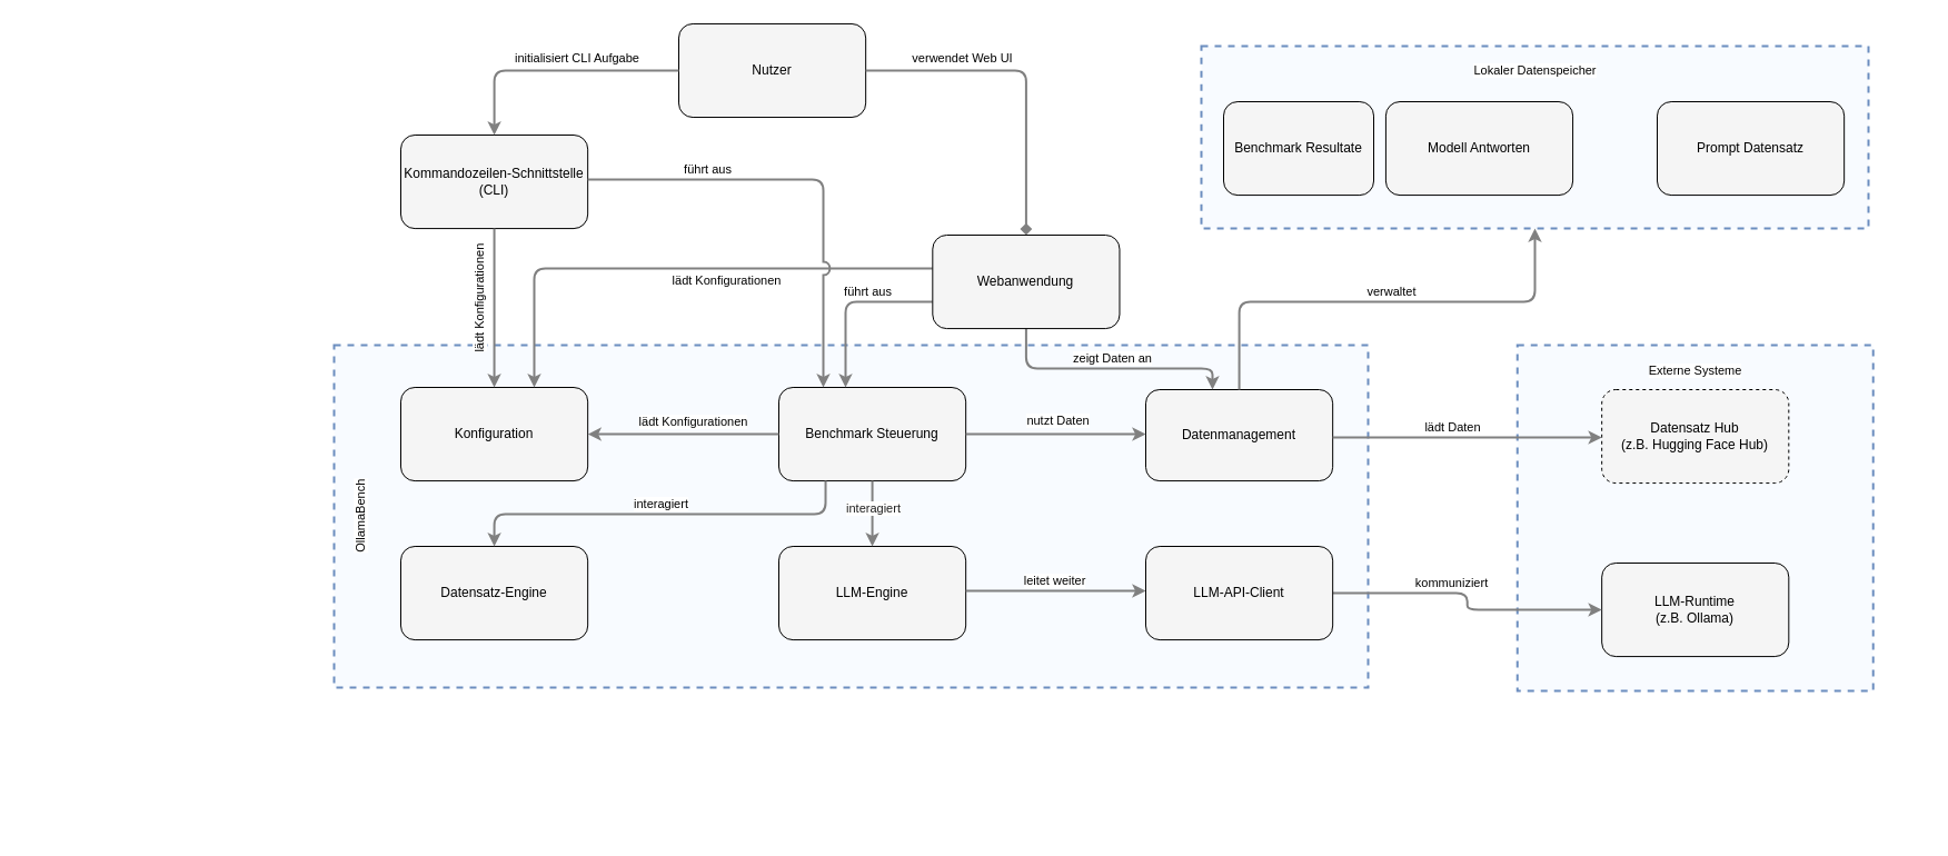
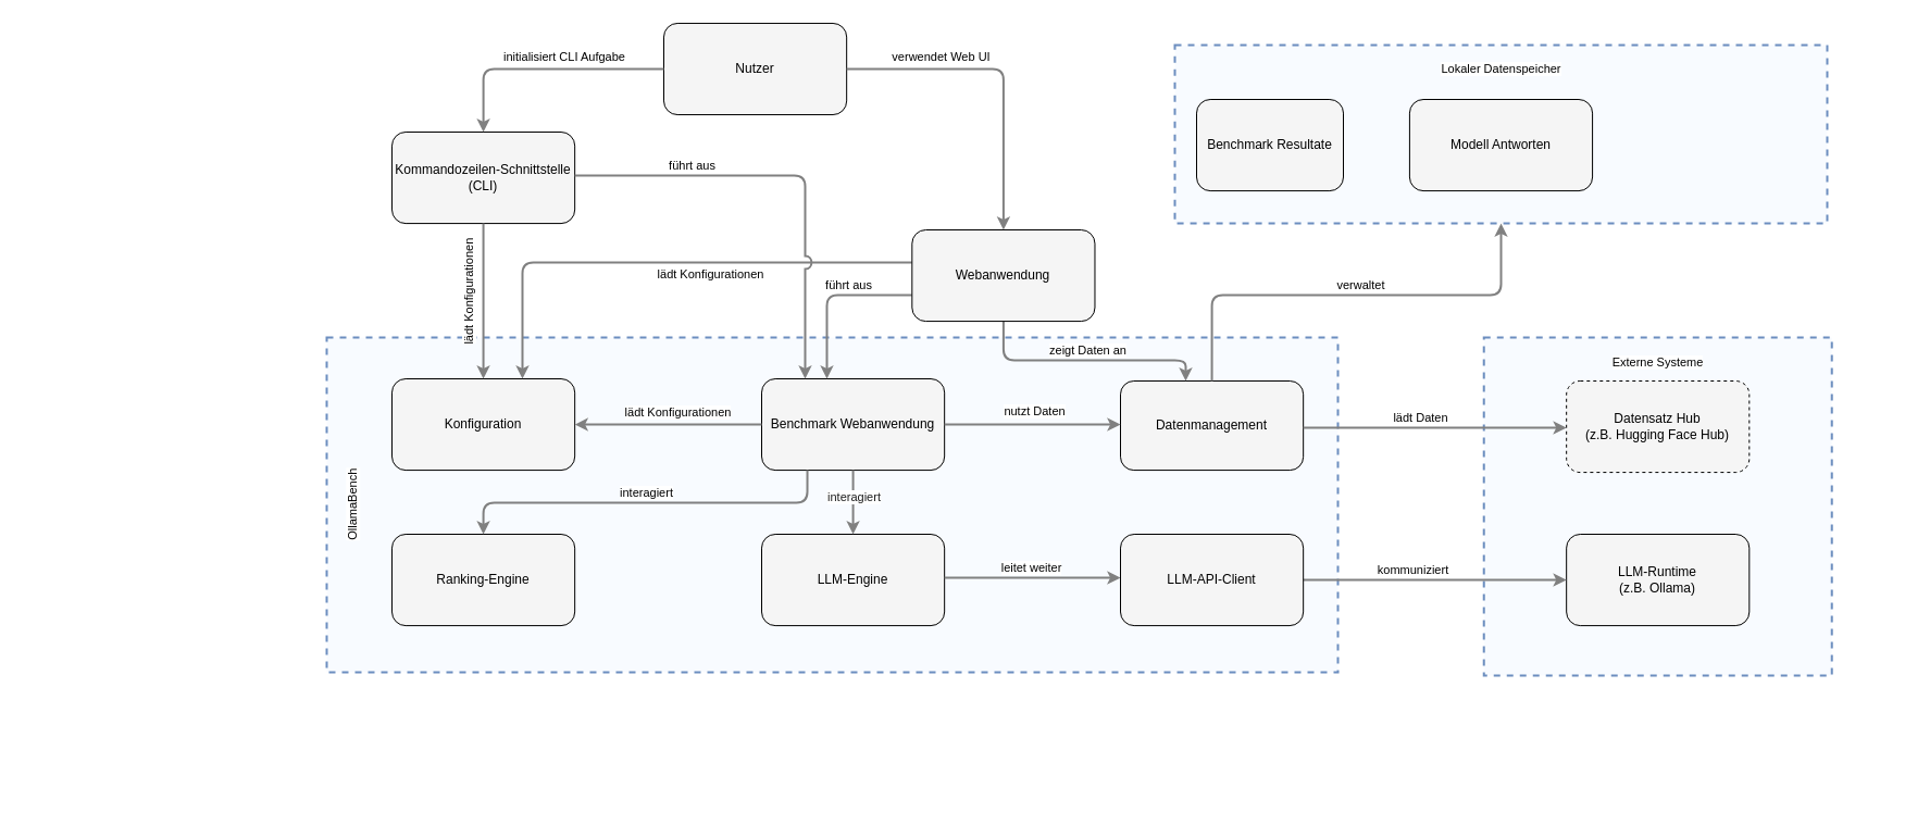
  <mxCell id="0" />
  <mxCell id="1" parent="0" />
  <mxCell id="2" value="" style="html=1;whiteSpace=wrap;container=1;fillColor=#dae8fc;strokeColor=#6c8ebf;dashed=1;fillOpacity=20;strokeWidth=2;containerType=none;recursiveResize=0;movable=1;resizable=1;autosize=0;dropTarget=0" parent="1" vertex="1"><mxGeometry x="1364.24" y="310" width="320" height="311" as="geometry" /></mxCell>
- <mxCell id="3" value="LLM-Runtime&lt;br&gt;(z.B. Ollama)" style="rounded=1;whiteSpace=wrap;html=1;fillColor=#f5f5f5" parent="2" vertex="1"><mxGeometry x="75.92" y="196" width="168.158" height="84.079" as="geometry" /></mxCell>
+ <mxCell id="3" value="LLM-Runtime&lt;br&gt;(z.B. Ollama)" style="rounded=1;whiteSpace=wrap;html=1;fillColor=#f5f5f5" parent="2" vertex="1"><mxGeometry x="75.92" y="181" width="168.158" height="84.079" as="geometry" /></mxCell>
  <mxCell id="4" value="Datensatz Hub&lt;br&gt;(z.B. Hugging Face Hub)" style="rounded=1;whiteSpace=wrap;html=1;fillColor=#f5f5f5;dashed=1;" parent="2" vertex="1"><mxGeometry x="75.918" y="40" width="168.158" height="84.079" as="geometry" /></mxCell>
  <mxCell id="5" value="Externe Systeme" style="edgeLabel;html=1;align=center;verticalAlign=middle;resizable=0;labelBackgroundColor=white;spacing=5" parent="1" vertex="1"><mxGeometry x="1319.08" y="321" width="410.316" height="24" as="geometry" /></mxCell>
  <mxCell id="6" value="" style="html=1;whiteSpace=wrap;container=1;fillColor=#dae8fc;strokeColor=#6c8ebf;dashed=1;fillOpacity=20;strokeWidth=2;containerType=none;recursiveResize=0;movable=1;resizable=1;autosize=0;dropTarget=0" parent="1" vertex="1"><mxGeometry x="1080" y="41" width="600" height="164.08" as="geometry" /></mxCell>
- <mxCell id="7" value="Prompt Datensatz" style="rounded=1;whiteSpace=wrap;html=1;fillColor=#f5f5f5" parent="6" vertex="1"><mxGeometry x="409.996" y="50" width="168.158" height="84.079" as="geometry" /></mxCell>
- <mxCell id="8" value="Modell Antworten" style="rounded=1;whiteSpace=wrap;html=1;fillColor=#f5f5f5" parent="6" vertex="1"><mxGeometry x="165.918" y="50" width="168.158" height="84.079" as="geometry" /></mxCell>
+ <mxCell id="8" value="Modell Antworten" style="rounded=1;whiteSpace=wrap;html=1;fillColor=#f5f5f5" parent="6" vertex="1"><mxGeometry x="215.918" y="50" width="168.158" height="84.079" as="geometry" /></mxCell>
  <mxCell id="9" value="Benchmark Resultate" style="rounded=1;whiteSpace=wrap;html=1;fillColor=#f5f5f5" parent="6" vertex="1"><mxGeometry x="20" y="50" width="135" height="84.08" as="geometry" /></mxCell>
  <mxCell id="10" value="Lokaler Datenspeicher" style="edgeLabel;html=1;align=center;verticalAlign=middle;resizable=0;labelBackgroundColor=white;spacing=5" parent="1" vertex="1"><mxGeometry x="1075.766" y="51" width="608.473" height="24" as="geometry" /></mxCell>
  <mxCell id="11" value="" style="html=1;whiteSpace=wrap;container=1;fillColor=#dae8fc;strokeColor=#6c8ebf;dashed=1;fillOpacity=20;strokeWidth=2;containerType=none;recursiveResize=0;movable=1;resizable=1;autosize=0;dropTarget=0" parent="1" vertex="1"><mxGeometry x="300" y="310" width="930" height="308" as="geometry" /></mxCell>
  <mxCell id="12" value="Konfiguration" style="rounded=1;whiteSpace=wrap;html=1;fillColor=#f5f5f5" parent="11" vertex="1"><mxGeometry x="60" y="38.0" width="168.158" height="84.079" as="geometry" /></mxCell>
- <mxCell id="13" value="Benchmark Steuerung" style="rounded=1;whiteSpace=wrap;html=1;fillColor=#f5f5f5" parent="11" vertex="1"><mxGeometry x="400" y="38" width="168.16" height="84.08" as="geometry" /></mxCell>
+ <mxCell id="13" value="Benchmark Webanwendung" style="rounded=1;whiteSpace=wrap;html=1;fillColor=#f5f5f5" parent="11" vertex="1"><mxGeometry x="400" y="38" width="168.16" height="84.08" as="geometry" /></mxCell>
  <mxCell id="14" value="LLM-Engine" style="rounded=1;whiteSpace=wrap;html=1;fillColor=#f5f5f5" parent="11" vertex="1"><mxGeometry x="399.998" y="181" width="168.158" height="84.079" as="geometry" /></mxCell>
  <mxCell id="15" value="Datenmanagement" style="rounded=1;whiteSpace=wrap;html=1;fillColor=#f5f5f5" parent="11" vertex="1"><mxGeometry x="730" y="40" width="168.16" height="82.08" as="geometry" /></mxCell>
  <mxCell id="16" value="OllamaBench" style="edgeLabel;html=1;align=center;verticalAlign=middle;resizable=0;labelBackgroundColor=white;spacing=5;rotation=-90;" parent="1" vertex="1"><mxGeometry x="20" y="452" width="608.473" height="24" as="geometry" /></mxCell>
  <mxCell id="17" value="Nutzer" style="rounded=1;whiteSpace=wrap;html=1;fillColor=#f5f5f5" parent="1" vertex="1"><mxGeometry x="609.997" y="20.96" width="168.158" height="84.079" as="geometry" /></mxCell>
  <mxCell id="18" value="Kommandozeilen-Schnittstelle (CLI)" style="rounded=1;whiteSpace=wrap;html=1;fillColor=#f5f5f5" parent="1" vertex="1"><mxGeometry x="359.995" y="121" width="168.158" height="84.079" as="geometry" /></mxCell>
  <mxCell id="19" style="edgeStyle=orthogonalEdgeStyle;rounded=1;orthogonalLoop=1;jettySize=auto;html=1;strokeColor=#808080;strokeWidth=2;jumpStyle=arc;jumpSize=10;spacing=15;labelBackgroundColor=white;labelBorderColor=none" parent="1" source="17" target="18" edge="1"><mxGeometry relative="1" as="geometry" /></mxCell>
  <mxCell id="20" value="initialisiert CLI Aufgabe&lt;span style=&quot;background-color: light-dark(#ffffff, var(--ge-dark-color, #121212)); color: light-dark(rgb(0, 0, 0), rgb(255, 255, 255));&quot;&gt;&amp;nbsp;&lt;/span&gt;" style="edgeLabel;html=1;align=center;verticalAlign=middle;resizable=0;points=[];" parent="19" vertex="1" connectable="0"><mxGeometry x="-0.2" y="10" relative="1" as="geometry"><mxPoint y="-22" as="offset" /></mxGeometry></mxCell>
- <mxCell id="21" style="edgeStyle=orthogonalEdgeStyle;rounded=1;orthogonalLoop=1;jettySize=auto;html=1;strokeColor=#808080;strokeWidth=2;jumpStyle=arc;jumpSize=10;spacing=15;labelBackgroundColor=white;labelBorderColor=none;endArrow=diamond;" parent="1" source="17" target="47" edge="1"><mxGeometry relative="1" as="geometry" /></mxCell>
+ <mxCell id="21" style="edgeStyle=orthogonalEdgeStyle;rounded=1;orthogonalLoop=1;jettySize=auto;html=1;strokeColor=#808080;strokeWidth=2;jumpStyle=arc;jumpSize=10;spacing=15;labelBackgroundColor=white;labelBorderColor=none" parent="1" source="17" target="47" edge="1"><mxGeometry relative="1" as="geometry" /></mxCell>
  <mxCell id="22" value="verwendet Web UI" style="edgeLabel;html=1;align=center;verticalAlign=middle;resizable=0;points=[];" parent="21" vertex="1" connectable="0"><mxGeometry x="-0.2" y="10" relative="1" as="geometry"><mxPoint x="-31" y="-2" as="offset" /></mxGeometry></mxCell>
  <mxCell id="23" style="edgeStyle=orthogonalEdgeStyle;rounded=1;orthogonalLoop=1;jettySize=auto;html=1;strokeColor=#808080;strokeWidth=2;jumpStyle=arc;jumpSize=10;spacing=15;labelBackgroundColor=white;labelBorderColor=none" parent="1" source="47" target="12" edge="1"><mxGeometry relative="1" as="geometry"><Array as="points"><mxPoint x="480" y="241" /></Array></mxGeometry></mxCell>
  <mxCell id="24" value="lädt Konfigurationen" style="edgeLabel;html=1;align=center;verticalAlign=middle;resizable=0;points=[];" parent="23" vertex="1" connectable="0"><mxGeometry x="-0.2" y="10" relative="1" as="geometry"><mxPoint as="offset" /></mxGeometry></mxCell>
  <mxCell id="25" style="edgeStyle=orthogonalEdgeStyle;rounded=1;orthogonalLoop=1;jettySize=auto;html=1;strokeColor=#808080;strokeWidth=2;jumpStyle=arc;jumpSize=10;spacing=15;labelBackgroundColor=white;labelBorderColor=none" parent="1" source="47" target="13" edge="1"><mxGeometry relative="1" as="geometry"><Array as="points"><mxPoint x="760" y="271" /><mxPoint x="760" y="371" /></Array></mxGeometry></mxCell>
  <mxCell id="26" value="führt aus" style="edgeLabel;html=1;align=center;verticalAlign=middle;resizable=0;points=[];" parent="25" vertex="1" connectable="0"><mxGeometry x="-0.2" y="10" relative="1" as="geometry"><mxPoint x="3" y="-20" as="offset" /></mxGeometry></mxCell>
  <mxCell id="27" style="edgeStyle=orthogonalEdgeStyle;rounded=1;orthogonalLoop=1;jettySize=auto;html=1;strokeColor=#808080;strokeWidth=2;jumpStyle=arc;jumpSize=10;spacing=15;labelBackgroundColor=white;labelBorderColor=none" parent="1" source="47" target="15" edge="1"><mxGeometry relative="1" as="geometry"><Array as="points"><mxPoint x="922" y="331" /><mxPoint x="1090" y="331" /></Array></mxGeometry></mxCell>
  <mxCell id="28" value="zeigt Daten an" style="edgeLabel;html=1;align=center;verticalAlign=middle;resizable=0;points=[];" parent="27" vertex="1" connectable="0"><mxGeometry x="-0.2" y="10" relative="1" as="geometry"><mxPoint x="24" as="offset" /></mxGeometry></mxCell>
  <mxCell id="29" style="edgeStyle=orthogonalEdgeStyle;rounded=1;orthogonalLoop=1;jettySize=auto;html=1;strokeColor=#808080;strokeWidth=2;jumpStyle=arc;jumpSize=10;spacing=15;labelBackgroundColor=white;labelBorderColor=none" parent="1" source="18" target="12" edge="1"><mxGeometry relative="1" as="geometry"><Array as="points"><mxPoint x="476" y="121" /><mxPoint x="476" y="121" /></Array></mxGeometry></mxCell>
  <mxCell id="30" value="lädt Konfigurationen" style="edgeLabel;html=1;align=center;verticalAlign=middle;resizable=0;points=[];rotation=-90;" parent="29" vertex="1" connectable="0"><mxGeometry x="-0.2" y="10" relative="1" as="geometry"><mxPoint x="-24" y="7" as="offset" /></mxGeometry></mxCell>
  <mxCell id="31" style="edgeStyle=orthogonalEdgeStyle;rounded=1;orthogonalLoop=1;jettySize=auto;html=1;strokeColor=#808080;strokeWidth=2;jumpStyle=arc;jumpSize=10;spacing=15;labelBackgroundColor=white;labelBorderColor=none" parent="1" source="18" target="13" edge="1"><mxGeometry relative="1" as="geometry"><Array as="points"><mxPoint x="740" y="161" /><mxPoint x="740" y="411" /></Array></mxGeometry></mxCell>
  <mxCell id="32" value="führt aus" style="edgeLabel;html=1;align=center;verticalAlign=middle;resizable=0;points=[];" parent="31" vertex="1" connectable="0"><mxGeometry x="-0.2" y="10" relative="1" as="geometry"><mxPoint x="-53" as="offset" /></mxGeometry></mxCell>
  <mxCell id="33" style="edgeStyle=orthogonalEdgeStyle;rounded=1;orthogonalLoop=1;jettySize=auto;html=1;strokeColor=#808080;strokeWidth=2;jumpStyle=arc;jumpSize=10;spacing=15;labelBackgroundColor=white;labelBorderColor=none" parent="1" source="13" target="12" edge="1"><mxGeometry relative="1" as="geometry"><Array as="points"><mxPoint x="470" y="383" /></Array></mxGeometry></mxCell>
  <mxCell id="34" value="lädt Konfigurationen" style="edgeLabel;html=1;align=center;verticalAlign=middle;resizable=0;points=[];" parent="33" vertex="1" connectable="0"><mxGeometry x="-0.2" y="10" relative="1" as="geometry"><mxPoint x="-9" y="-22" as="offset" /></mxGeometry></mxCell>
  <mxCell id="35" style="edgeStyle=orthogonalEdgeStyle;rounded=1;orthogonalLoop=1;jettySize=auto;html=1;strokeColor=#808080;strokeWidth=2;jumpStyle=arc;jumpSize=10;spacing=15;labelBackgroundColor=white;labelBorderColor=none" parent="1" source="13" target="14" edge="1"><mxGeometry relative="1" as="geometry"><Array as="points"><mxPoint x="800" y="541" /><mxPoint x="800" y="541" /></Array></mxGeometry></mxCell>
  <mxCell id="36" value="&lt;span style=&quot;color: rgb(31, 31, 31); font-family: &amp;quot;Google Sans&amp;quot;, Arial, sans-serif; text-align: left;&quot;&gt;&lt;font&gt;interagiert&lt;/font&gt;&lt;/span&gt;" style="edgeLabel;html=1;align=center;verticalAlign=middle;resizable=0;points=[];" parent="35" vertex="1" connectable="0"><mxGeometry x="-0.2" y="10" relative="1" as="geometry"><mxPoint x="-10" as="offset" /></mxGeometry></mxCell>
  <mxCell id="37" style="edgeStyle=orthogonalEdgeStyle;rounded=1;orthogonalLoop=1;jettySize=auto;html=1;strokeColor=#808080;strokeWidth=2;jumpStyle=arc;jumpSize=10;spacing=15;labelBackgroundColor=white;labelBorderColor=none" parent="1" source="13" target="15" edge="1"><mxGeometry relative="1" as="geometry"><Array as="points"><mxPoint x="900" y="391" /><mxPoint x="900" y="391" /></Array></mxGeometry></mxCell>
  <mxCell id="38" value="nutzt Daten" style="edgeLabel;html=1;align=center;verticalAlign=middle;resizable=0;points=[];" parent="37" vertex="1" connectable="0"><mxGeometry x="-0.2" y="10" relative="1" as="geometry"><mxPoint x="17" y="-3" as="offset" /></mxGeometry></mxCell>
  <mxCell id="39" style="edgeStyle=orthogonalEdgeStyle;rounded=1;orthogonalLoop=1;jettySize=auto;html=1;strokeColor=#808080;strokeWidth=2;jumpStyle=arc;jumpSize=10;spacing=15;labelBackgroundColor=white;labelBorderColor=none" parent="1" source="14" target="48" edge="1"><mxGeometry relative="1" as="geometry"><Array as="points"><mxPoint x="910" y="531" /><mxPoint x="910" y="531" /></Array></mxGeometry></mxCell>
  <mxCell id="40" value="leitet weiter" style="edgeLabel;html=1;align=center;verticalAlign=middle;resizable=0;points=[];" parent="39" vertex="1" connectable="0"><mxGeometry x="-0.2" y="10" relative="1" as="geometry"><mxPoint x="14" as="offset" /></mxGeometry></mxCell>
  <mxCell id="41" style="edgeStyle=orthogonalEdgeStyle;rounded=1;orthogonalLoop=1;jettySize=auto;html=1;strokeColor=#808080;strokeWidth=2;jumpStyle=arc;jumpSize=10;spacing=15;labelBackgroundColor=white;labelBorderColor=none;entryX=0.5;entryY=1;entryDx=0;entryDy=0;exitX=0.5;exitY=0;exitDx=0;exitDy=0;" parent="1" source="15" target="6" edge="1"><mxGeometry relative="1" as="geometry"><Array as="points"><mxPoint x="1114" y="271" /><mxPoint x="1380" y="271" /></Array></mxGeometry></mxCell>
  <mxCell id="42" value="verwaltet" style="edgeLabel;html=1;align=center;verticalAlign=middle;resizable=0;points=[];" parent="41" vertex="1" connectable="0"><mxGeometry x="-0.2" y="10" relative="1" as="geometry"><mxPoint x="51" as="offset" /></mxGeometry></mxCell>
  <mxCell id="43" style="edgeStyle=orthogonalEdgeStyle;rounded=1;orthogonalLoop=1;jettySize=auto;html=1;strokeColor=#808080;strokeWidth=2;jumpStyle=arc;jumpSize=10;spacing=15;labelBackgroundColor=white;labelBorderColor=none" parent="1" source="15" target="4" edge="1"><mxGeometry relative="1" as="geometry"><Array as="points"><mxPoint x="1330" y="393" /><mxPoint x="1330" y="393" /></Array></mxGeometry></mxCell>
  <mxCell id="44" value="lädt Daten" style="edgeLabel;html=1;align=center;verticalAlign=middle;resizable=0;points=[];" parent="43" vertex="1" connectable="0"><mxGeometry x="-0.2" y="10" relative="1" as="geometry"><mxPoint x="10" as="offset" /></mxGeometry></mxCell>
  <mxCell id="45" style="edgeStyle=orthogonalEdgeStyle;rounded=1;orthogonalLoop=1;jettySize=auto;html=1;strokeColor=#808080;strokeWidth=2;jumpStyle=arc;jumpSize=10;spacing=15;labelBackgroundColor=white;labelBorderColor=none;exitX=1;exitY=0.5;exitDx=0;exitDy=0;entryX=0;entryY=0.5;entryDx=0;entryDy=0;" parent="1" source="48" edge="1" target="3"><mxGeometry relative="1" as="geometry"><mxPoint x="1238.156" y="518.65" as="sourcePoint" /><mxPoint x="1455.92" y="518.65" as="targetPoint" /><Array as="points" /></mxGeometry></mxCell>
  <mxCell id="46" value="kommuniziert" style="edgeLabel;html=1;align=center;verticalAlign=middle;resizable=0;points=[];" parent="45" vertex="1" connectable="0"><mxGeometry x="-0.2" y="10" relative="1" as="geometry"><mxPoint x="3" as="offset" /></mxGeometry></mxCell>
  <mxCell id="47" value="Webanwendung" style="rounded=1;whiteSpace=wrap;html=1;fillColor=#f5f5f5" parent="1" vertex="1"><mxGeometry x="838.316" y="211" width="168.158" height="84.079" as="geometry" /></mxCell>
  <mxCell id="48" value="LLM-API-Client" style="rounded=1;whiteSpace=wrap;html=1;fillColor=#f5f5f5" parent="1" vertex="1"><mxGeometry x="1029.998" y="491" width="168.158" height="84.079" as="geometry" /></mxCell>
- <mxCell id="49" value="Datensatz-Engine" style="rounded=1;whiteSpace=wrap;html=1;fillColor=#f5f5f5" vertex="1" parent="1"><mxGeometry x="360" y="491" width="168.158" height="84.079" as="geometry" /></mxCell>
+ <mxCell id="49" value="Ranking-Engine" style="rounded=1;whiteSpace=wrap;html=1;fillColor=#f5f5f5" vertex="1" parent="1"><mxGeometry x="360" y="491" width="168.158" height="84.079" as="geometry" /></mxCell>
  <mxCell id="50" style="edgeStyle=orthogonalEdgeStyle;rounded=1;orthogonalLoop=1;jettySize=auto;html=1;strokeColor=#808080;strokeWidth=2;jumpStyle=arc;jumpSize=10;spacing=15;labelBackgroundColor=white;labelBorderColor=none;exitX=0.25;exitY=1;exitDx=0;exitDy=0;entryX=0.5;entryY=0;entryDx=0;entryDy=0;" edge="1" parent="1" source="13" target="49"><mxGeometry relative="1" as="geometry"><Array as="points"><mxPoint x="742" y="462" /><mxPoint x="444" y="462" /></Array><mxPoint x="650" y="421" as="sourcePoint" /><mxPoint x="414" y="491" as="targetPoint" /></mxGeometry></mxCell>
  <mxCell id="51" value="interagiert" style="edgeLabel;html=1;align=center;verticalAlign=middle;resizable=0;points=[];" vertex="1" connectable="0" parent="50"><mxGeometry x="-0.004" relative="1" as="geometry"><mxPoint y="-10" as="offset" /></mxGeometry></mxCell>
